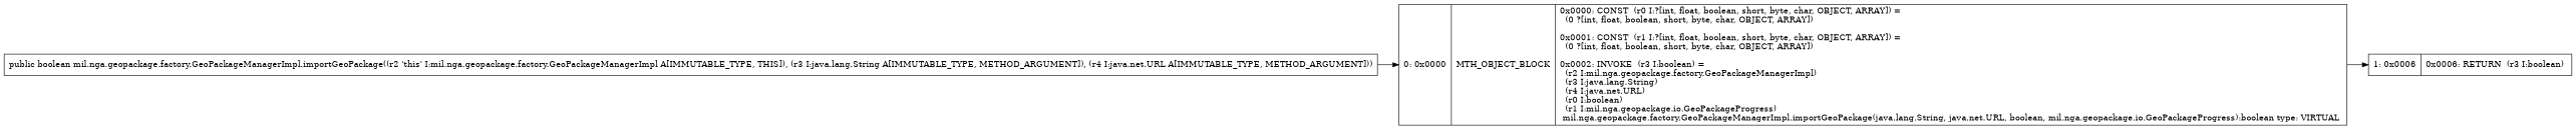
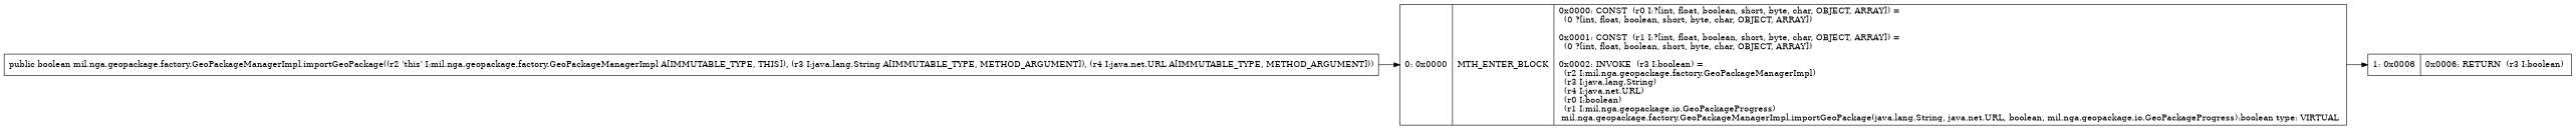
  digraph {
    rankdir=LR
    node [shape=record]
-   n1 [label="{0\:\ 0x0000|MTH_OBJECT_BLOCK\l|0x0000: CONST  (r0 I:?[int, float, boolean, short, byte, char, OBJECT, ARRAY]) = \l  (0 ?[int, float, boolean, short, byte, char, OBJECT, ARRAY])\l \l0x0001: CONST  (r1 I:?[int, float, boolean, short, byte, char, OBJECT, ARRAY]) = \l  (0 ?[int, float, boolean, short, byte, char, OBJECT, ARRAY])\l \l0x0002: INVOKE  (r3 I:boolean) = \l  (r2 I:mil.nga.geopackage.factory.GeoPackageManagerImpl)\l  (r3 I:java.lang.String)\l  (r4 I:java.net.URL)\l  (r0 I:boolean)\l  (r1 I:mil.nga.geopackage.io.GeoPackageProgress)\l mil.nga.geopackage.factory.GeoPackageManagerImpl.importGeoPackage(java.lang.String, java.net.URL, boolean, mil.nga.geopackage.io.GeoPackageProgress):boolean type: VIRTUAL \l}"]
+   n1 [label="{0\:\ 0x0000|MTH_ENTER_BLOCK\l|0x0000: CONST  (r0 I:?[int, float, boolean, short, byte, char, OBJECT, ARRAY]) = \l  (0 ?[int, float, boolean, short, byte, char, OBJECT, ARRAY])\l \l0x0001: CONST  (r1 I:?[int, float, boolean, short, byte, char, OBJECT, ARRAY]) = \l  (0 ?[int, float, boolean, short, byte, char, OBJECT, ARRAY])\l \l0x0002: INVOKE  (r3 I:boolean) = \l  (r2 I:mil.nga.geopackage.factory.GeoPackageManagerImpl)\l  (r3 I:java.lang.String)\l  (r4 I:java.net.URL)\l  (r0 I:boolean)\l  (r1 I:mil.nga.geopackage.io.GeoPackageProgress)\l mil.nga.geopackage.factory.GeoPackageManagerImpl.importGeoPackage(java.lang.String, java.net.URL, boolean, mil.nga.geopackage.io.GeoPackageProgress):boolean type: VIRTUAL \l}"]
    n2 [label="{1\:\ 0x0006|0x0006: RETURN  (r3 I:boolean) \l}"]
    n3 [label="{public boolean mil.nga.geopackage.factory.GeoPackageManagerImpl.importGeoPackage((r2 'this' I:mil.nga.geopackage.factory.GeoPackageManagerImpl A[IMMUTABLE_TYPE, THIS]), (r3 I:java.lang.String A[IMMUTABLE_TYPE, METHOD_ARGUMENT]), (r4 I:java.net.URL A[IMMUTABLE_TYPE, METHOD_ARGUMENT])) }"]
    n1 -> n2
    n3 -> n1
  }
